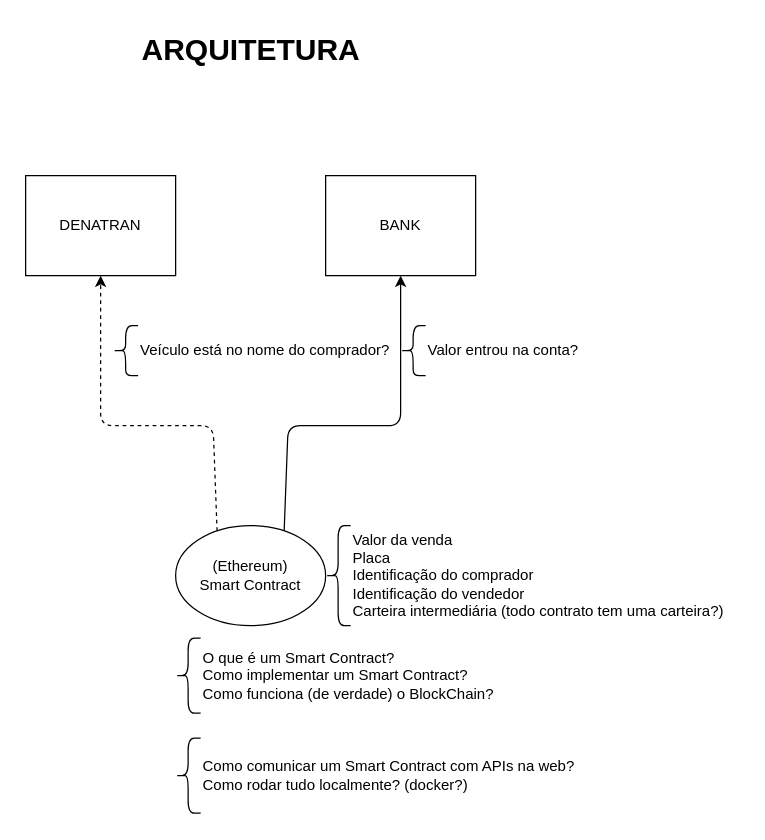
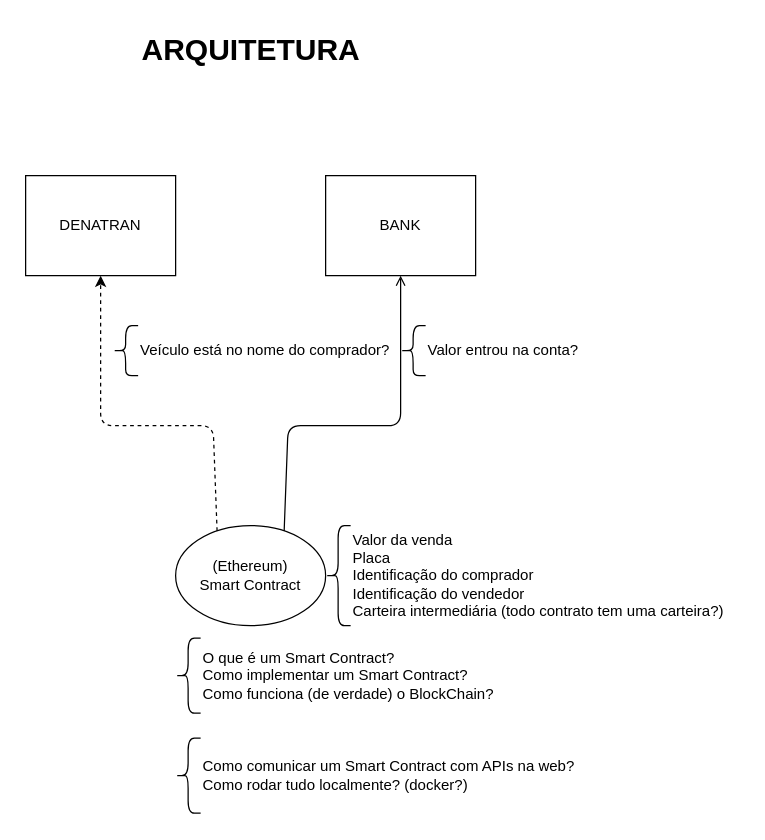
  <mxCell id="0" />
  <mxCell id="1" parent="0" />
  <mxCell id="2" value="(Ethereum)&lt;br&gt;Smart Contract" style="ellipse;whiteSpace=wrap;html=1;" vertex="1" parent="1"><mxGeometry x="140" y="420" width="120" height="80" as="geometry" /></mxCell>
  <mxCell id="3" value="DENATRAN" style="rounded=0;whiteSpace=wrap;html=1;" vertex="1" parent="1"><mxGeometry x="20" y="140" width="120" height="80" as="geometry" /></mxCell>
  <mxCell id="4" value="BANK" style="rounded=0;whiteSpace=wrap;html=1;" vertex="1" parent="1"><mxGeometry x="260" y="140" width="120" height="80" as="geometry" /></mxCell>
  <mxCell id="5" value="" style="shape=curlyBracket;whiteSpace=wrap;html=1;rounded=1;" vertex="1" parent="1"><mxGeometry x="140" y="510" width="20" height="60" as="geometry" /></mxCell>
  <mxCell id="6" value="O que é um Smart Contract?&lt;br&gt;Como implementar um Smart Contract?&lt;br&gt;Como funciona (de verdade) o BlockChain?" style="text;html=1;align=left;verticalAlign=middle;resizable=0;points=[];autosize=1;strokeColor=none;fillColor=none;" vertex="1" parent="1"><mxGeometry x="160" y="515" width="250" height="50" as="geometry" /></mxCell>
  <mxCell id="7" value="" style="shape=curlyBracket;whiteSpace=wrap;html=1;rounded=1;" vertex="1" parent="1"><mxGeometry x="140" y="590" width="20" height="60" as="geometry" /></mxCell>
  <mxCell id="8" value="Como comunicar um Smart Contract com APIs na web?&lt;br&gt;Como rodar tudo localmente? (docker?)" style="text;html=1;align=left;verticalAlign=middle;resizable=0;points=[];autosize=1;strokeColor=none;fillColor=none;" vertex="1" parent="1"><mxGeometry x="160" y="605" width="310" height="30" as="geometry" /></mxCell>
  <mxCell id="9" value="" style="endArrow=classic;startArrow=none;html=1;entryX=0.5;entryY=1;entryDx=0;entryDy=0;exitX=0.25;exitY=0;exitDx=0;exitDy=0;startFill=0;dashed=1;" edge="1" parent="1" source="2" target="3"><mxGeometry width="50" height="50" relative="1" as="geometry"><mxPoint x="180" y="320" as="sourcePoint" /><mxPoint x="230" y="270" as="targetPoint" /><Array as="points"><mxPoint x="170" y="340" /><mxPoint x="80" y="340" /></Array></mxGeometry></mxCell>
- <mxCell id="10" value="" style="endArrow=classic;startArrow=none;html=1;entryX=0.5;entryY=1;entryDx=0;entryDy=0;exitX=0.75;exitY=0;exitDx=0;exitDy=0;startFill=0;" edge="1" parent="1" source="2" target="4"><mxGeometry width="50" height="50" relative="1" as="geometry"><mxPoint x="180" y="370" as="sourcePoint" /><mxPoint x="230" y="320" as="targetPoint" /><Array as="points"><mxPoint x="230" y="340" /><mxPoint x="320" y="340" /></Array></mxGeometry></mxCell>
+ <mxCell id="10" value="" style="endArrow=open;startArrow=none;html=1;entryX=0.5;entryY=1;entryDx=0;entryDy=0;exitX=0.75;exitY=0;exitDx=0;exitDy=0;startFill=0;" edge="1" parent="1" source="2" target="4"><mxGeometry width="50" height="50" relative="1" as="geometry"><mxPoint x="180" y="370" as="sourcePoint" /><mxPoint x="230" y="320" as="targetPoint" /><Array as="points"><mxPoint x="230" y="340" /><mxPoint x="320" y="340" /></Array></mxGeometry></mxCell>
  <mxCell id="11" value="" style="shape=curlyBracket;whiteSpace=wrap;html=1;rounded=1;" vertex="1" parent="1"><mxGeometry x="320" y="260" width="20" height="40" as="geometry" /></mxCell>
  <mxCell id="12" value="Valor entrou na conta?" style="text;html=1;align=left;verticalAlign=middle;resizable=0;points=[];autosize=1;strokeColor=none;fillColor=none;" vertex="1" parent="1"><mxGeometry x="340" y="270" width="140" height="20" as="geometry" /></mxCell>
  <mxCell id="13" value="" style="shape=curlyBracket;whiteSpace=wrap;html=1;rounded=1;" vertex="1" parent="1"><mxGeometry x="90" y="260" width="20" height="40" as="geometry" /></mxCell>
  <mxCell id="14" value="Veículo está no nome do comprador?" style="text;html=1;align=left;verticalAlign=middle;resizable=0;points=[];autosize=1;strokeColor=none;fillColor=none;" vertex="1" parent="1"><mxGeometry x="110" y="270" width="210" height="20" as="geometry" /></mxCell>
  <mxCell id="15" value="" style="shape=curlyBracket;whiteSpace=wrap;html=1;rounded=1;" vertex="1" parent="1"><mxGeometry x="260" y="420" width="20" height="80" as="geometry" /></mxCell>
  <mxCell id="16" value="&lt;div&gt;&lt;span&gt;Valor da venda&lt;/span&gt;&lt;/div&gt;&lt;div&gt;&lt;span&gt;Placa&lt;/span&gt;&lt;/div&gt;&lt;div&gt;&lt;span&gt;Identificação do comprador&lt;/span&gt;&lt;/div&gt;&lt;div&gt;&lt;span&gt;Identificação do vendedor&lt;/span&gt;&lt;/div&gt;&lt;div&gt;&lt;span&gt;Carteira intermediária (todo contrato tem uma carteira?)&lt;/span&gt;&lt;/div&gt;" style="text;html=1;align=left;verticalAlign=middle;resizable=0;points=[];autosize=1;strokeColor=none;fillColor=none;" vertex="1" parent="1"><mxGeometry x="280" y="420" width="310" height="80" as="geometry" /></mxCell>
  <mxCell id="17" value="ARQUITETURA" style="text;strokeColor=none;fillColor=none;html=1;fontSize=24;fontStyle=1;verticalAlign=middle;align=center;" vertex="1" parent="1"><mxGeometry x="150" y="20" width="100" height="40" as="geometry" /></mxCell>
